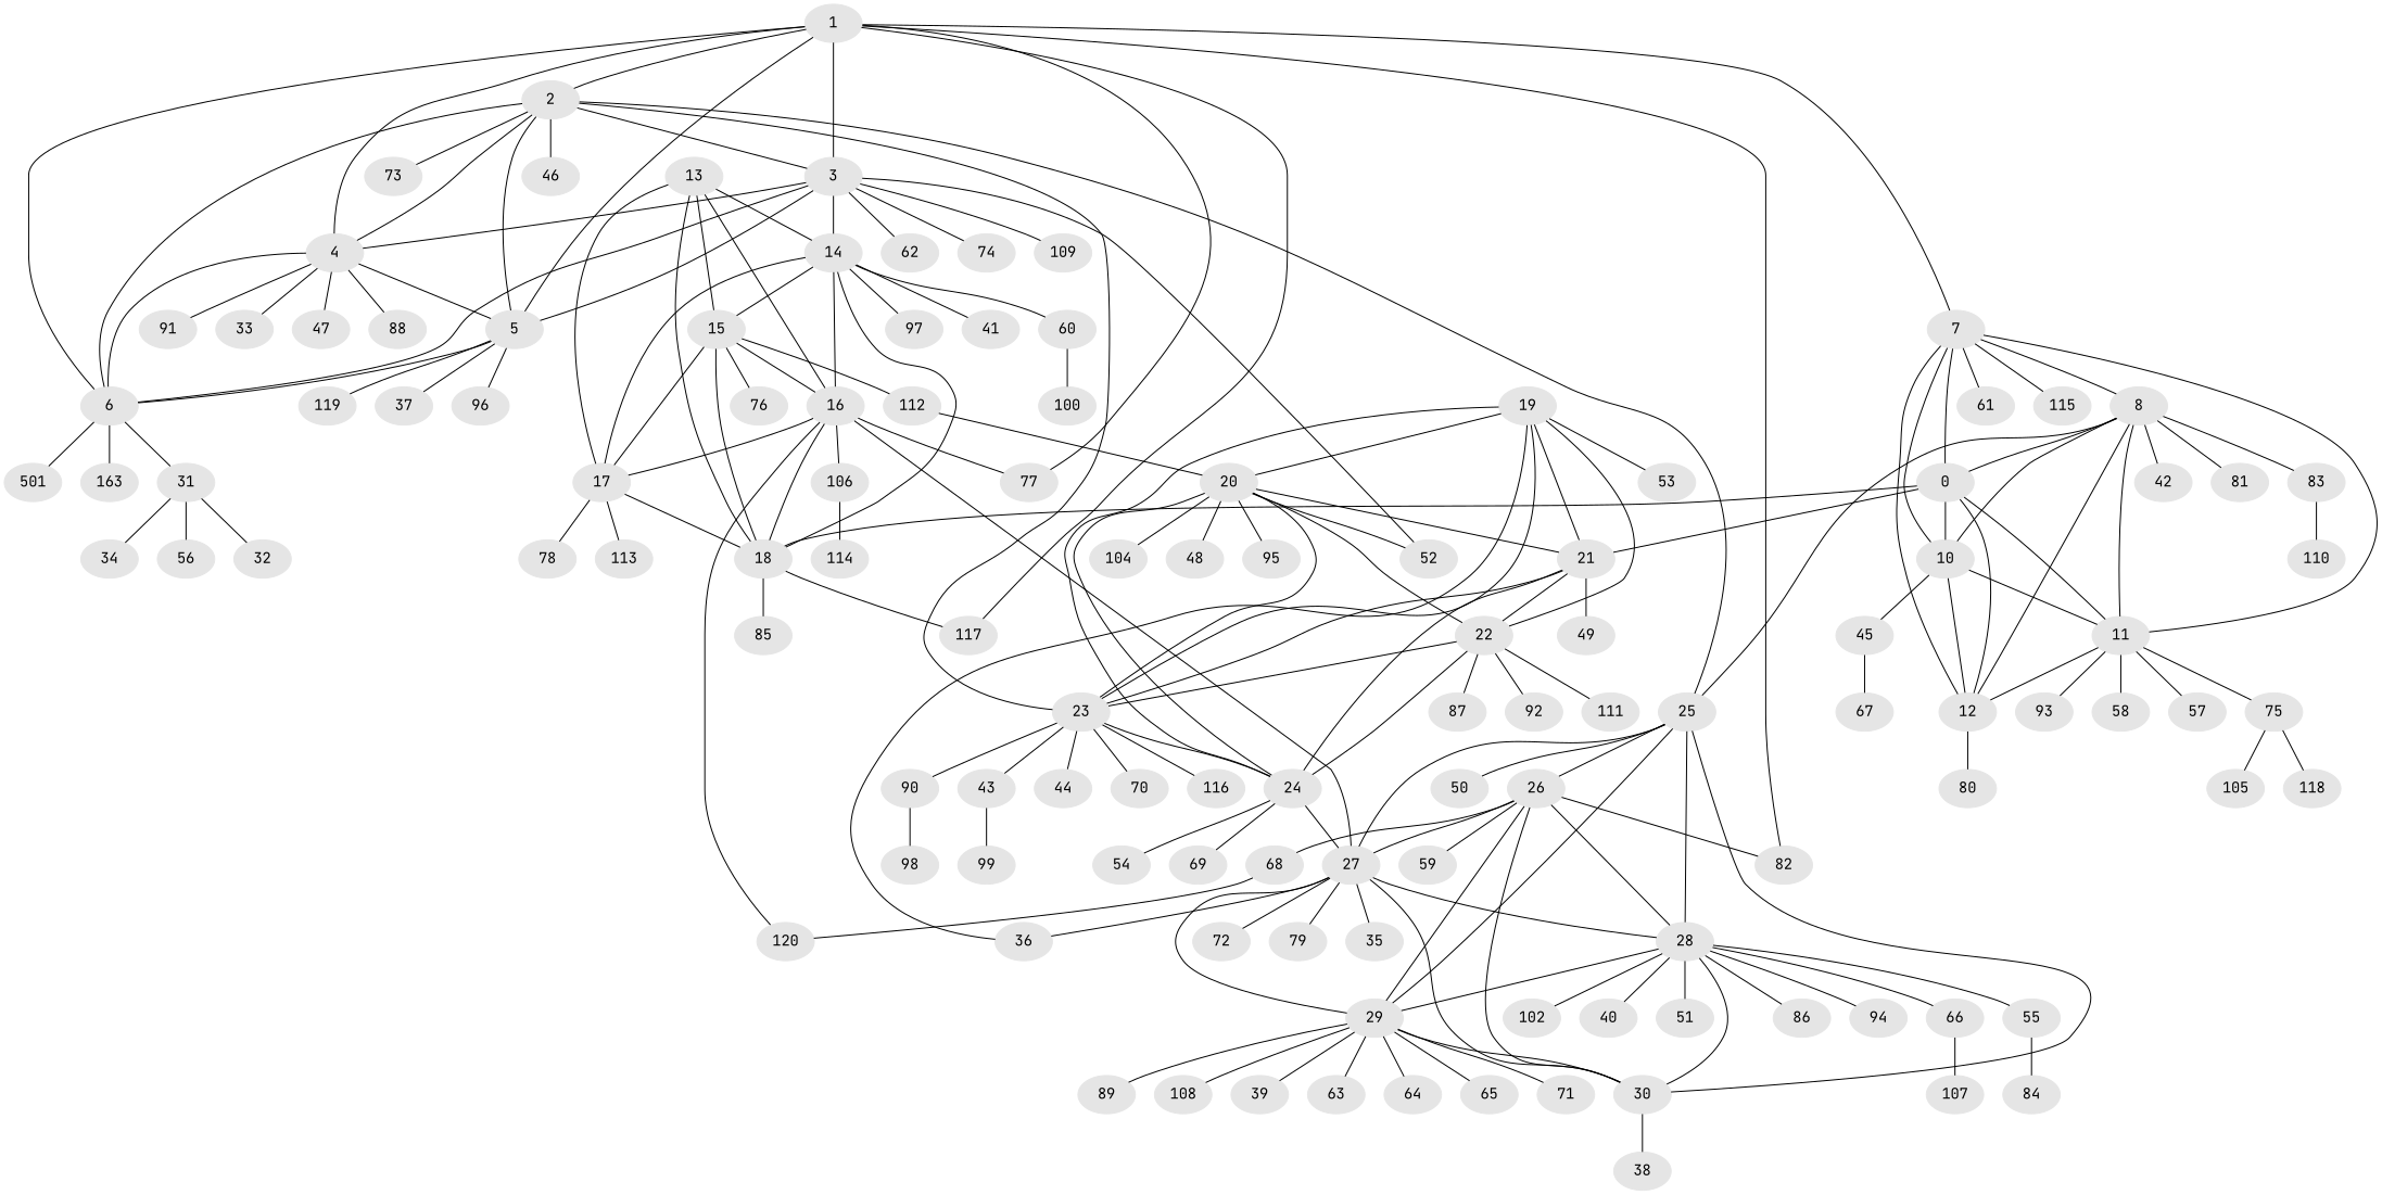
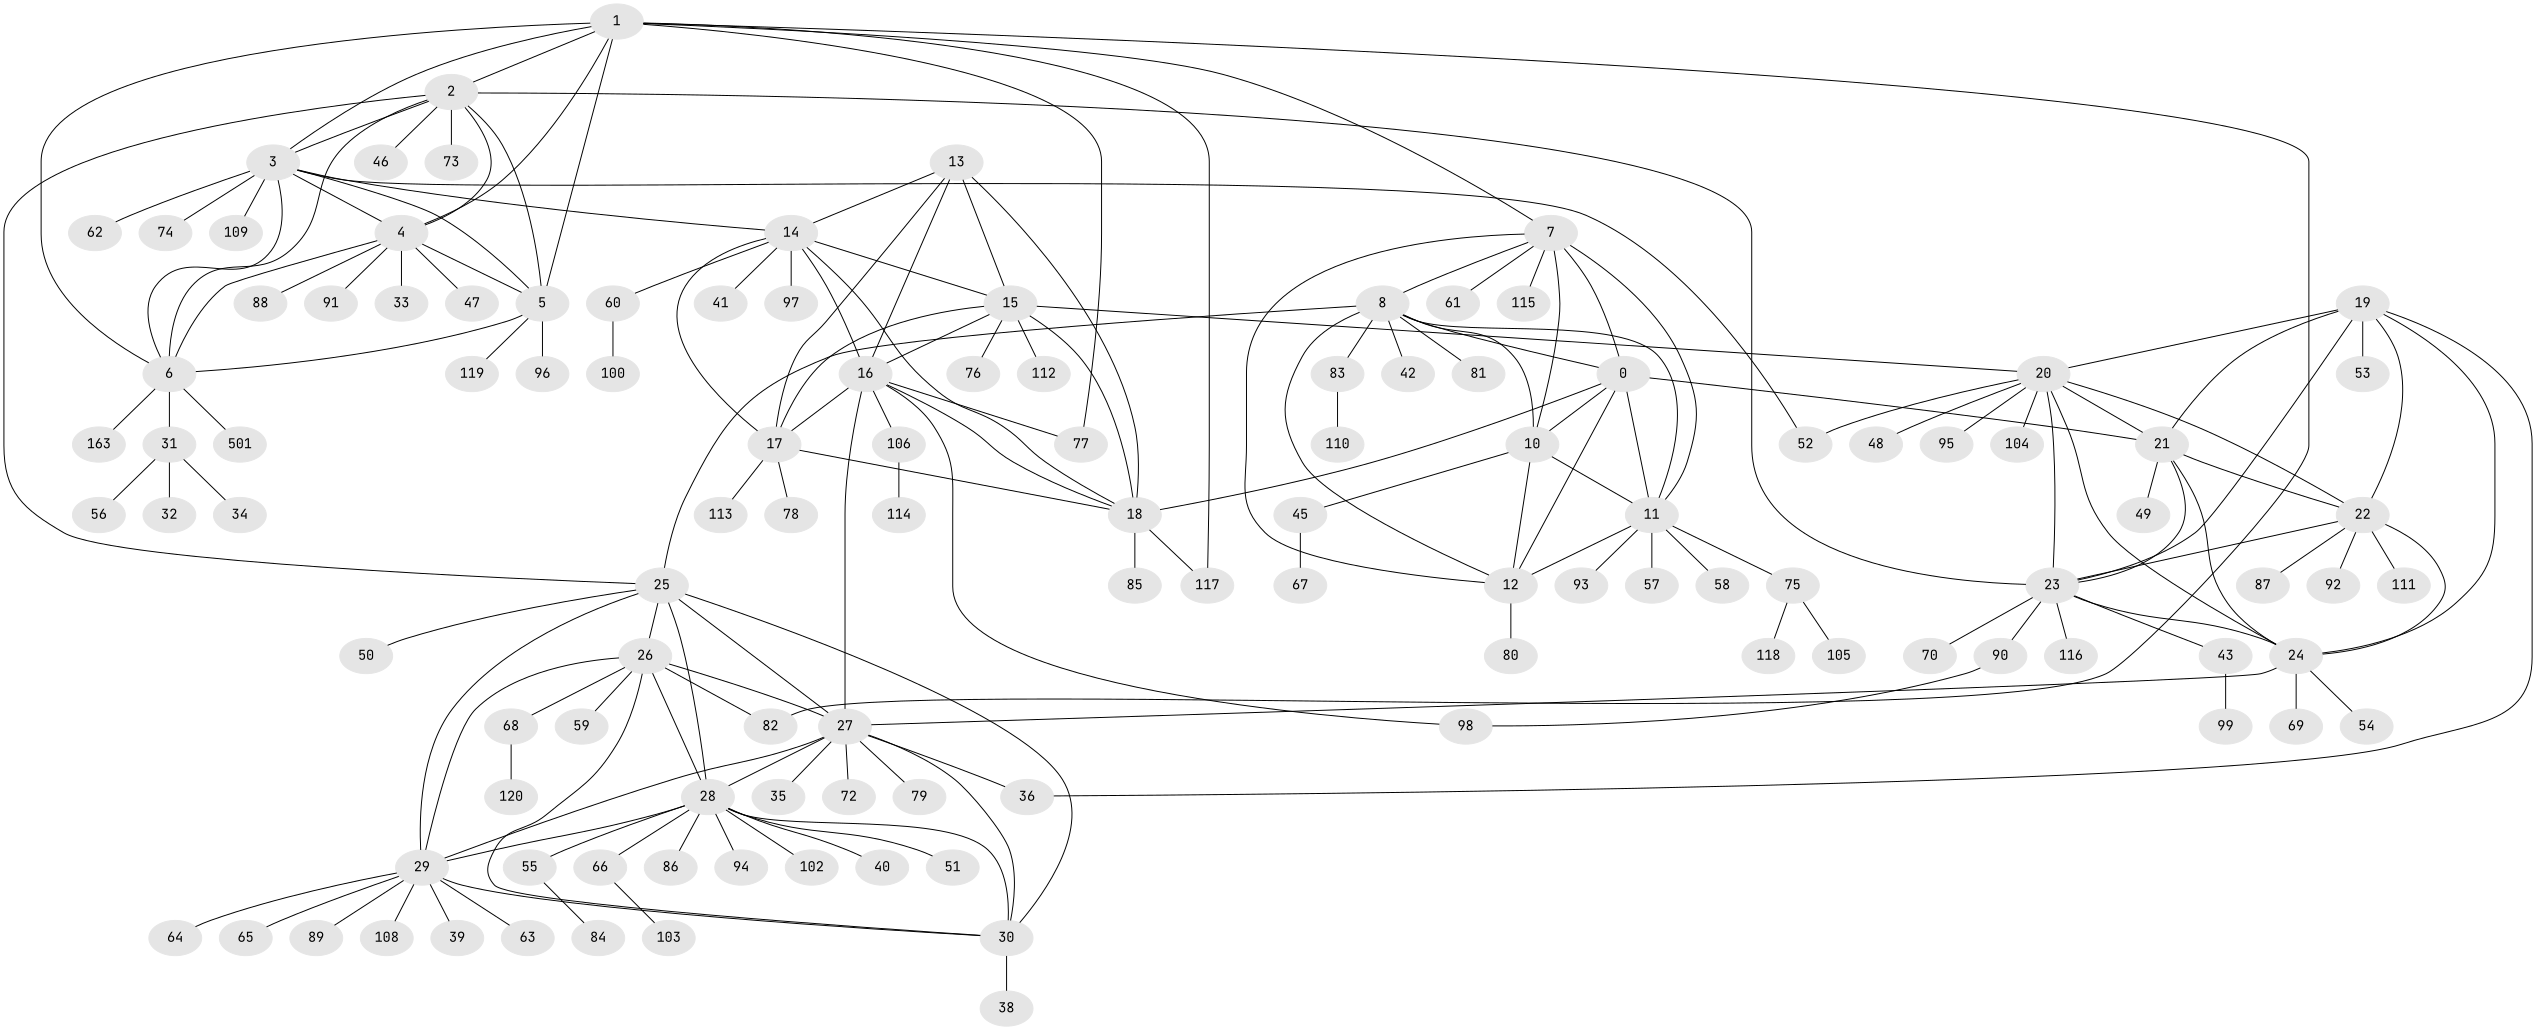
  graph {
    fontname="JetBrains Mono"
    node [color=gray90 fontname="JetBrains Mono" style=filled]
    edge [fontname="JetBrains Mono"]
    1
    2
    3
    4
    5
    6
    7
    77
    82
    117
    23
    25
    46
    73
    14
    52
    62
    74
    109
    33
    47
    88
    91
-   37
    96
    119
    31
    n28 [label=501]
    n29 [label=163]
    8
    n31 [label=0]
    10
    11
    12
    61
    115
    24
    43
-   44
    70
    90
    116
    27
    26
    28
    29
    30
    50
    18
    15
    16
    17
    41
    60
    97
    32
    34
    56
    42
    81
    83
    21
    45
    57
    58
    75
    93
    80
    110
    85
    22
    49
    67
    105
    118
    13
    20
    76
    112
    106
    120
    78
    113
    100
    48
    95
    104
    36
    35
    72
    79
    114
    19
    53
    87
    92
    111
    54
    69
    99
    98
    59
    68
    40
    51
    55
    66
    86
    94
    102
    39
    63
    64
    65
-   71
    89
    108
    38
    84
-   107
+   107 [label=103]
    1 -- 2
    1 -- 3
    1 -- 4
    1 -- 5
    1 -- 6
    1 -- 7
    1 -- 77
    1 -- 82
    1 -- 117
    2 -- 3
    2 -- 4
    2 -- 5
    2 -- 6
    2 -- 23
    2 -- 25
    2 -- 46
    2 -- 73
    3 -- 4
    3 -- 5
    3 -- 6
    3 -- 14
    3 -- 52
    3 -- 62
    3 -- 74
    3 -- 109
    4 -- 5
    4 -- 6
    4 -- 33
    4 -- 47
    4 -- 88
    4 -- 91
    5 -- 6
-   5 -- 37
    5 -- 96
    5 -- 119
    6 -- 31
    6 -- n28
    6 -- n29
    7 -- 8
    7 -- n31
    7 -- 10
    7 -- 11
    7 -- 12
    7 -- 61
    7 -- 115
    23 -- 24
    23 -- 43
-   23 -- 44
    23 -- 70
    23 -- 90
    23 -- 116
    25 -- 27
    25 -- 26
    25 -- 28
    25 -- 29
    25 -- 30
    25 -- 50
    14 -- 18
    14 -- 15
    14 -- 16
    14 -- 17
    14 -- 41
    14 -- 60
    14 -- 97
    31 -- 32
    31 -- 34
    31 -- 56
    8 -- 25
    8 -- n31
    8 -- 10
    8 -- 11
    8 -- 12
    8 -- 42
    8 -- 81
    8 -- 83
    n31 -- 10
    n31 -- 11
    n31 -- 12
    n31 -- 18
    n31 -- 21
    10 -- 11
    10 -- 12
    10 -- 45
    11 -- 12
    11 -- 57
    11 -- 58
    11 -- 75
    11 -- 93
    12 -- 80
    24 -- 27
    24 -- 54
    24 -- 69
    43 -- 99
    90 -- 98
    27 -- 28
    27 -- 29
    27 -- 30
    27 -- 36
    27 -- 35
    27 -- 72
    27 -- 79
    26 -- 82
    26 -- 27
    26 -- 28
    26 -- 29
    26 -- 30
    26 -- 59
    26 -- 68
    28 -- 29
    28 -- 30
    28 -- 40
    28 -- 51
    28 -- 55
    28 -- 66
    28 -- 86
    28 -- 94
    28 -- 102
    29 -- 30
    29 -- 39
    29 -- 63
    29 -- 64
    29 -- 65
-   29 -- 71
    29 -- 89
    29 -- 108
    30 -- 38
    18 -- 117
    18 -- 85
    15 -- 18
    15 -- 16
    15 -- 17
-   112 -- 20
+   15 -- 20
    15 -- 76
    15 -- 112
    16 -- 77
    16 -- 27
    16 -- 18
    16 -- 17
    16 -- 106
-   16 -- 120
+   16 -- 98
    17 -- 18
    17 -- 78
    17 -- 113
    60 -- 100
    83 -- 110
    21 -- 23
    21 -- 24
    21 -- 22
    21 -- 49
    45 -- 67
    75 -- 105
    75 -- 118
    22 -- 23
    22 -- 24
    22 -- 87
    22 -- 92
    22 -- 111
    13 -- 14
    13 -- 18
    13 -- 15
    13 -- 16
    13 -- 17
    20 -- 23
    20 -- 52
    20 -- 24
    20 -- 21
    20 -- 22
    20 -- 48
    20 -- 95
    20 -- 104
    106 -- 114
    19 -- 23
    19 -- 24
    19 -- 21
    19 -- 22
    19 -- 20
    19 -- 36
    19 -- 53
    68 -- 120
    55 -- 84
    66 -- 107
  }
